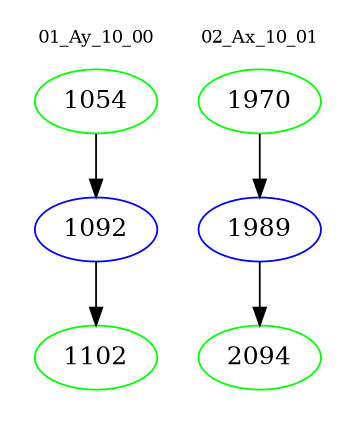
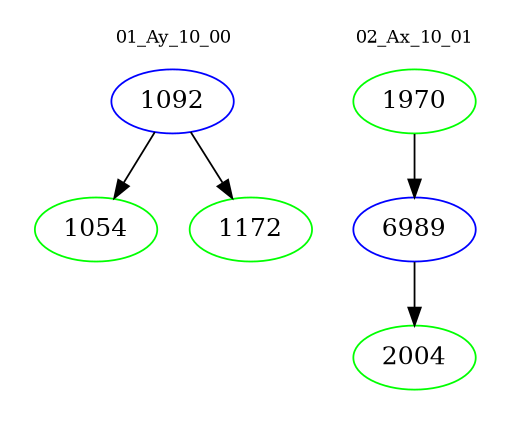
  digraph {
    node [color=green]
    edge [color=black]
    n1 [color=blue label=1092]
    n2 [label=1054]
-   n3 [label=1102]
-   n4 [color=blue label=1989]
+   n3 [label=1172]
+   n4 [color=blue label=6989]
    n5 [label=1970]
-   n6 [label=2094]
+   n6 [label=2004]
    subgraph cluster_1 {
      color=white
      fontsize=10
      label="01_Ay_10_00"
      n1
      n2
      n3
    }
    subgraph cluster_2 {
      color=white
      fontsize=10
      label="02_Ax_10_01"
      n4
      n5
      n6
    }
-   n2 -> n1
+   n1 -> n2
    n1 -> n3
    n4 -> n6
    n5 -> n4
  }
